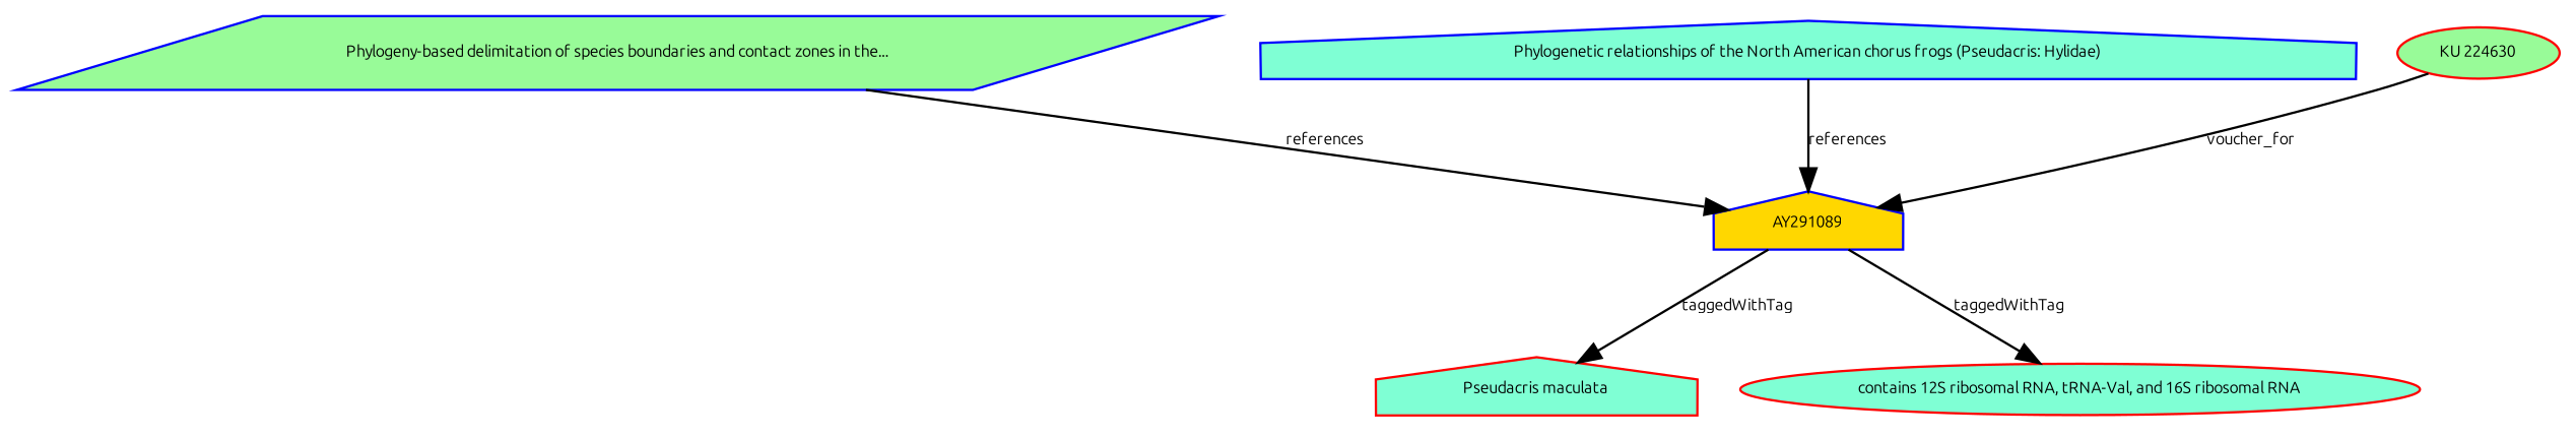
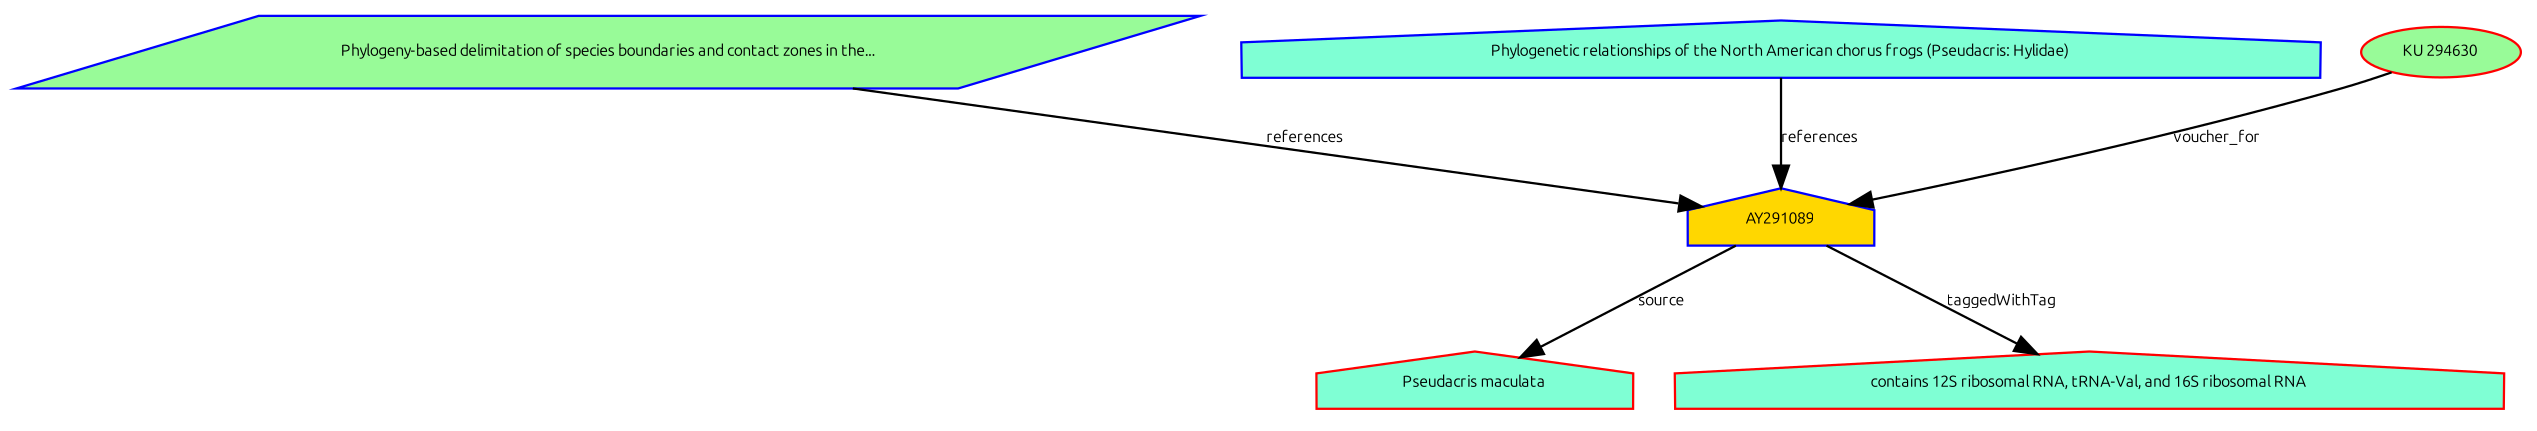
  digraph {
    fontname=Ubuntu
    node [color=blue fillcolor=aquamarine fontname=Ubuntu fontsize=7 shape=house style=filled]
    edge [fontname=Ubuntu fontsize=7]
    n1 [fillcolor=gold height=0.27433100247 label=AY291089 width=0.27433100247]
    n2 [color=red height=0.27433100247 label="Pseudacris maculata" width=0.27433100247]
-   n3 [color=red height=0.27433100247 label="contains 12S ribosomal RNA, tRNA-Val, and 16S ribosomal RNA" shape=ellipse width=0.27433100247]
+   n3 [color=red height=0.27433100247 label="contains 12S ribosomal RNA, tRNA-Val, and 16S ribosomal RNA" width=0.27433100247]
    n4 [fillcolor=palegreen height=0.27433100247 label="Phylogeny-based delimitation of species boundaries and contact zones in the..." shape=parallelogram width=0.27433100247]
    n5 [height=0.27433100247 label="Phylogenetic relationships of the North American chorus frogs (Pseudacris: Hylidae)" width=0.27433100247]
-   n6 [color=red fillcolor=palegreen height=0.27433100247 label="KU 224630" shape=ellipse width=0.27433100247]
-   n1 -> n2 [label=taggedWithTag]
+   n6 [color=red fillcolor=palegreen height=0.27433100247 label="KU 294630" shape=ellipse width=0.27433100247]
+   n1 -> n2 [label=source]
    n1 -> n3 [label=taggedWithTag]
    n4 -> n1 [label=references]
    n5 -> n1 [label=references]
    n6 -> n1 [label=voucher_for]
  }
